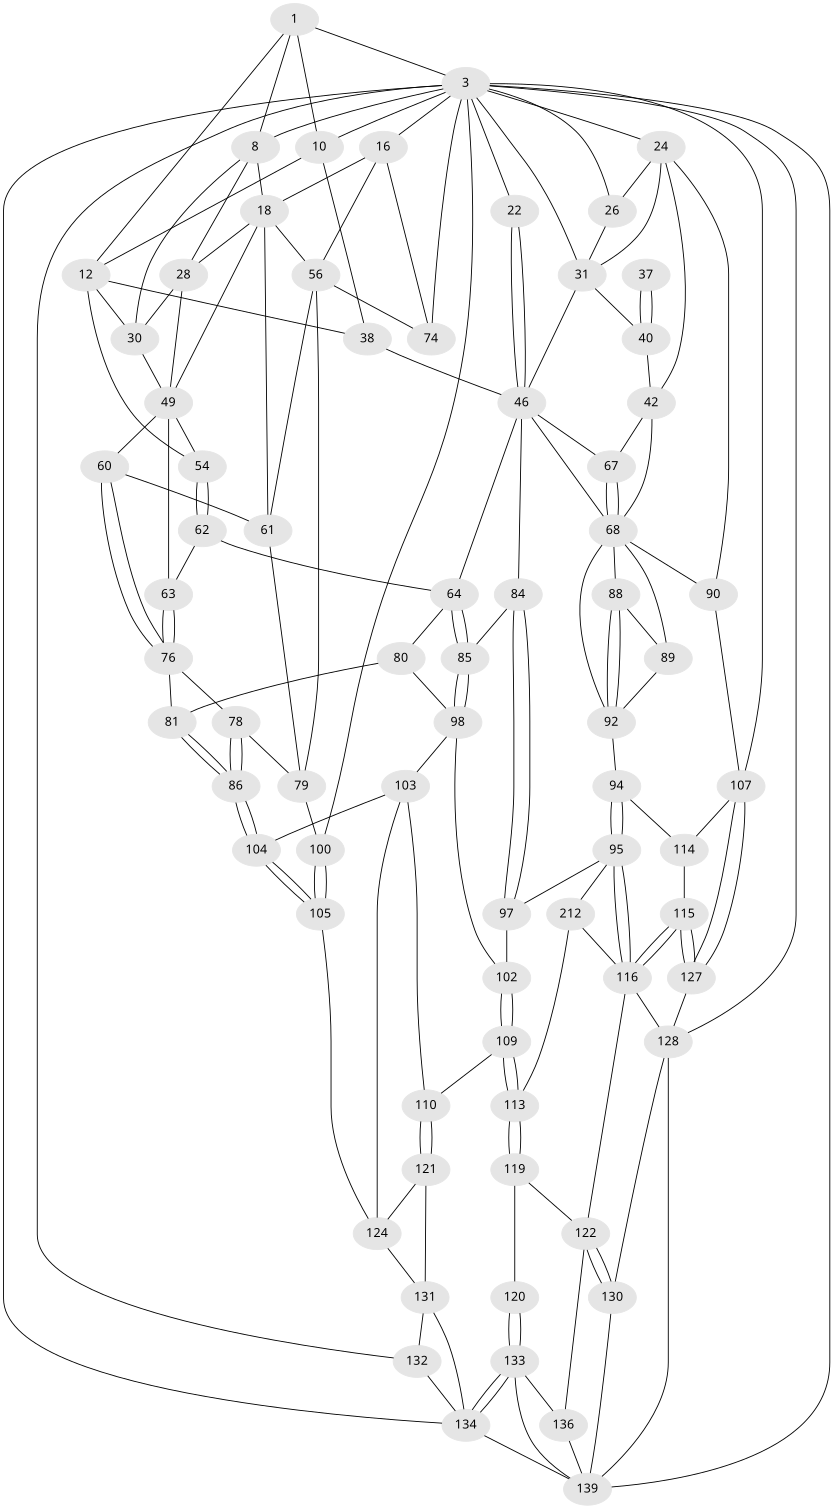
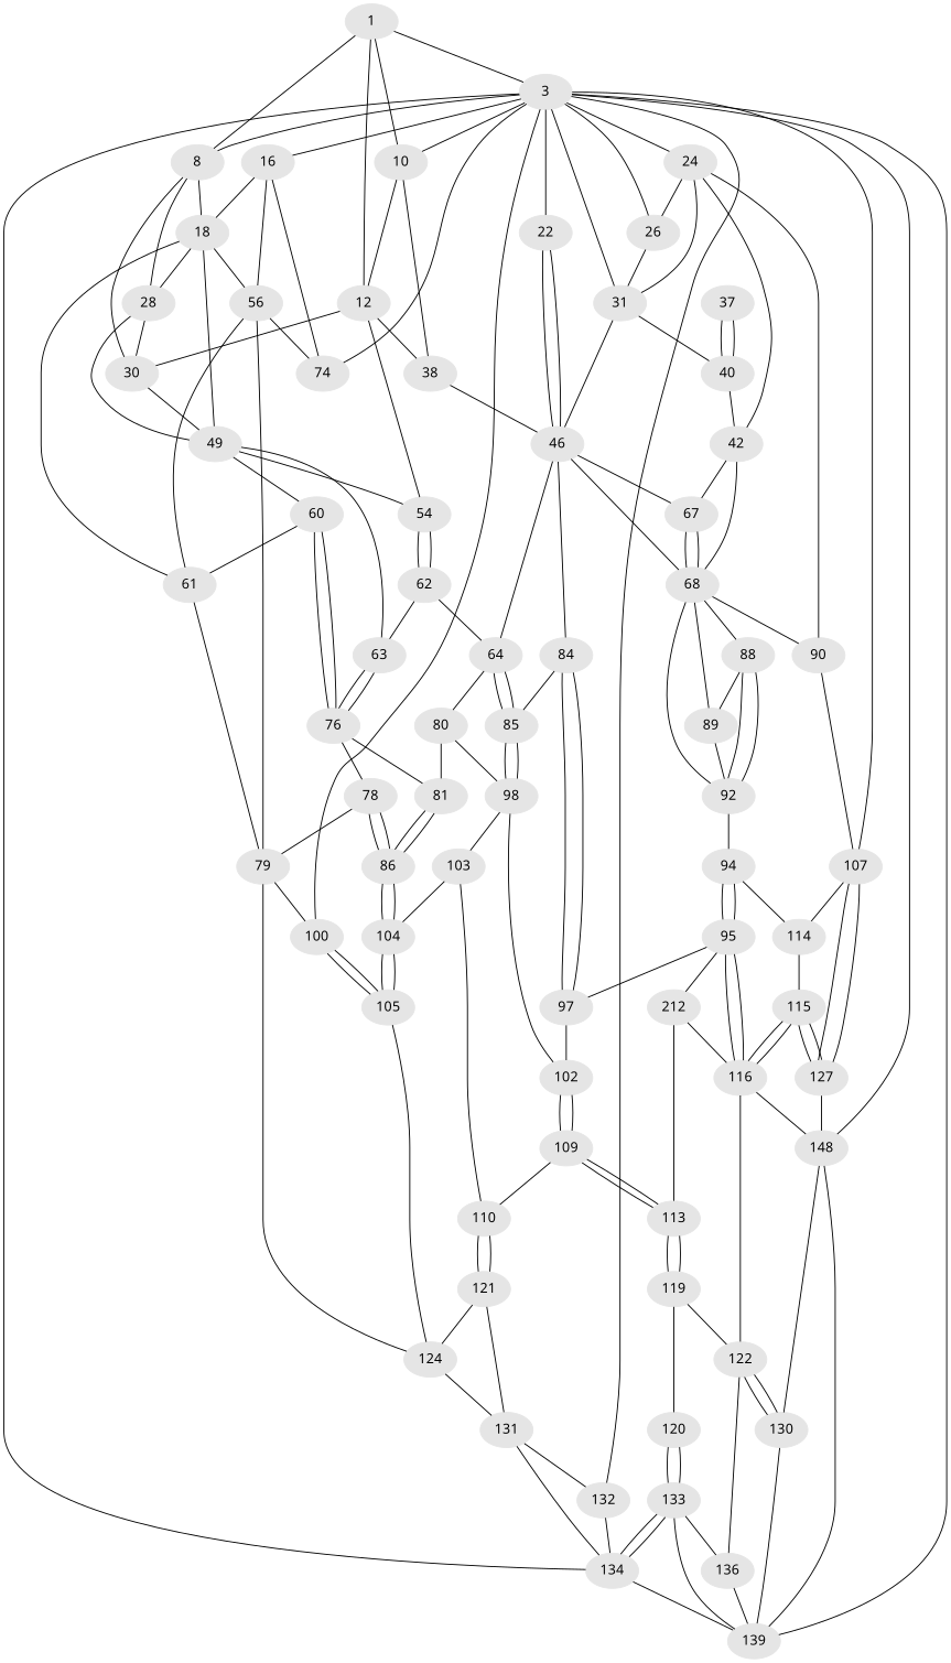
  graph {
    fontname="Noto Sans"
    node [color=gray90 fontname="Noto Sans" style=filled]
    edge [fontname="Noto Sans"]
    1 [super="+2+7"]
    3 [super="+4+13"]
    8 [super="+27+9"]
    10 [super="+11"]
    12 [super="+29"]
    16 [super="+57+17"]
    22
    24 [super="+25+41"]
    26
    31 [super="+32+35"]
    74
    100
    107 [super="+108"]
-   128 [super="+129+138"]
+   128 [super="+129+138" label=148]
    132
    134 [super="+141"]
    139 [super="+144+140"]
    18 [super="+19+52"]
    28 [super="+45"]
    30 [super="+44"]
    38
    54
    56 [super="+59"]
    46 [super="+55+47"]
    42 [super="+43+76"]
    90
    40
    105
    114
    127
    130
    49 [super="+53+50"]
    61 [super="+71"]
    62
    79 [super="+83"]
    60
    63
    67
    68 [super="+69+82"]
    64 [super="+65"]
    84
    37
    88
    89
    92 [super="+93"]
    80
    85
    97
    n49 [label=76 super="+77"]
    78
    81
    98 [super="+99"]
    94
    86
    104
    102
    103 [super="+111"]
    95 [super="+96"]
    n59 [label=212]
    116 [super="+117"]
    115
    113
    122 [super="+123"]
    109
    110
    124 [super="+125"]
    121 [super="+126"]
    131 [super="+135"]
    119
    120
    136
    133 [super="+137"]
    1 -- 3
    1 -- 8
    1 -- 10
    1 -- 12
    3 -- 8
    3 -- 10 [weight=2]
    3 -- 16
    3 -- 22 [weight=2]
    3 -- 24
    3 -- 26
    3 -- 31
    3 -- 74
    3 -- 100
    3 -- 107
    3 -- 128
    3 -- 132
    3 -- 134
    3 -- 139
    8 -- 18
    8 -- 28
    8 -- 30
    10 -- 12
    10 -- 38
    12 -- 30
    12 -- 38
    12 -- 54
    16 -- 74
    16 -- 18
    16 -- 56 [weight=2]
    22 -- 46
    22 -- 46
    24 -- 26
    24 -- 31
    24 -- 42
    24 -- 90
    26 -- 31
    31 -- 46
    31 -- 40
    100 -- 105
    100 -- 105
    107 -- 114
    107 -- 127
    107 -- 127
    128 -- 139
    128 -- 130
    132 -- 134
    134 -- 139
    18 -- 28
    18 -- 56
    18 -- 49
    18 -- 61
    28 -- 30
    28 -- 49
    30 -- 49
    38 -- 46
    54 -- 62
    54 -- 62
    56 -- 74
    56 -- 61
    56 -- 79
    46 -- 67
    46 -- 68
    46 -- 64
    46 -- 84
    42 -- 67
    42 -- 68
    90 -- 107
    40 -- 42
    105 -- 124
    114 -- 115
    127 -- 128
    130 -- 139
    49 -- 54
    49 -- 60
    49 -- 63
    61 -- 79
    62 -- 63
    62 -- 64
    79 -- 100
    60 -- 61
    60 -- n49
    60 -- n49
    63 -- n49
    63 -- n49
    67 -- 68
    67 -- 68
    68 -- 90
    68 -- 88
    68 -- 89
    68 -- 92
    64 -- 80
    64 -- 85
    64 -- 85
    84 -- 85
    84 -- 97
    84 -- 97
    37 -- 40
    37 -- 40
    88 -- 89
    88 -- 92
    88 -- 92
    89 -- 92
    92 -- 94
    80 -- 81
    80 -- 98
    85 -- 98
    85 -- 98
    97 -- 102
    n49 -- 78
    n49 -- 81
    78 -- 79
    78 -- 86
    78 -- 86
    81 -- 86
    81 -- 86
    98 -- 102
    98 -- 103
    94 -- 114
    94 -- 95
    94 -- 95
    86 -- 104
    86 -- 104
    104 -- 105
    104 -- 105
    102 -- 109
    102 -- 109
    103 -- 104
    103 -- 110
-   103 -- 124
+   79 -- 124
    95 -- 97
    95 -- n59
    95 -- 116
    95 -- 116
    n59 -- 116
    n59 -- 113
    116 -- 128
    116 -- 122
    115 -- 127
    115 -- 127
    115 -- 116
    115 -- 116
    113 -- 119
    113 -- 119
    122 -- 130
    122 -- 130
    122 -- 136
    109 -- 113
    109 -- 113
    109 -- 110
    110 -- 121
    110 -- 121
    124 -- 131
    121 -- 124
    121 -- 131
    131 -- 132
    131 -- 134
    119 -- 122
    119 -- 120
    120 -- 133
    120 -- 133
    136 -- 139
    133 -- 134
    133 -- 134
    133 -- 139
    133 -- 136
  }
